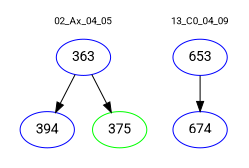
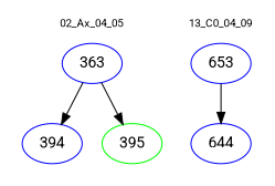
  digraph {
    fontname=Roboto
    node [color=blue fontname=Roboto]
    edge [color=black fontname=Roboto]
    n1 [label=363]
    n2 [label=394]
-   n3 [color=green label=375]
+   n3 [color=green label=395]
    n4 [label=653]
-   n5 [label=674]
+   n5 [label=644]
    subgraph cluster_1 {
      color=white
      fontsize=10
      label="02_Ax_04_05"
      n1
      n2
      n3
    }
    subgraph cluster_2 {
      color=white
      fontsize=10
      label="13_C0_04_09"
      n4
      n5
    }
    n1 -> n2
    n1 -> n3
    n4 -> n5
  }
